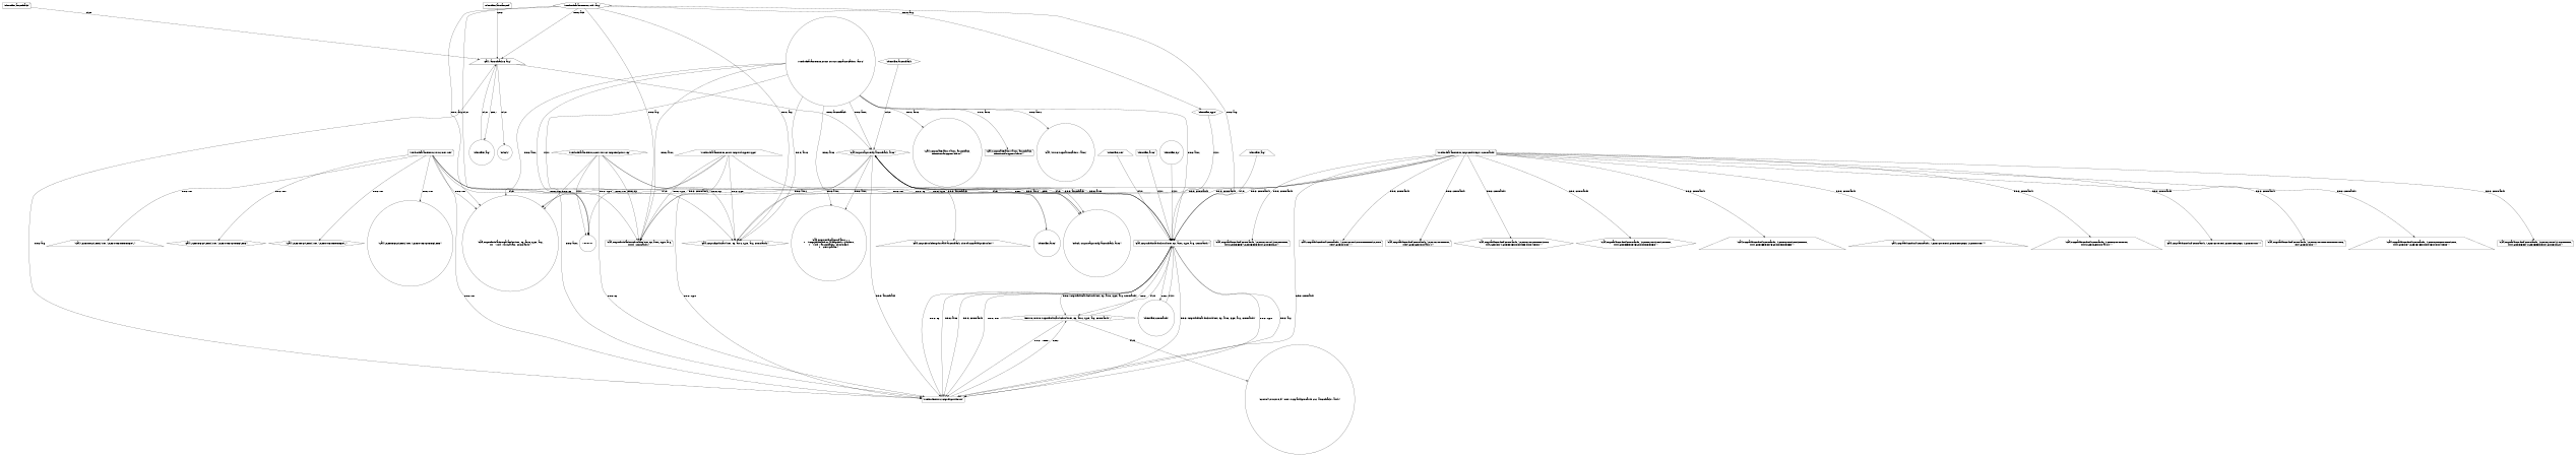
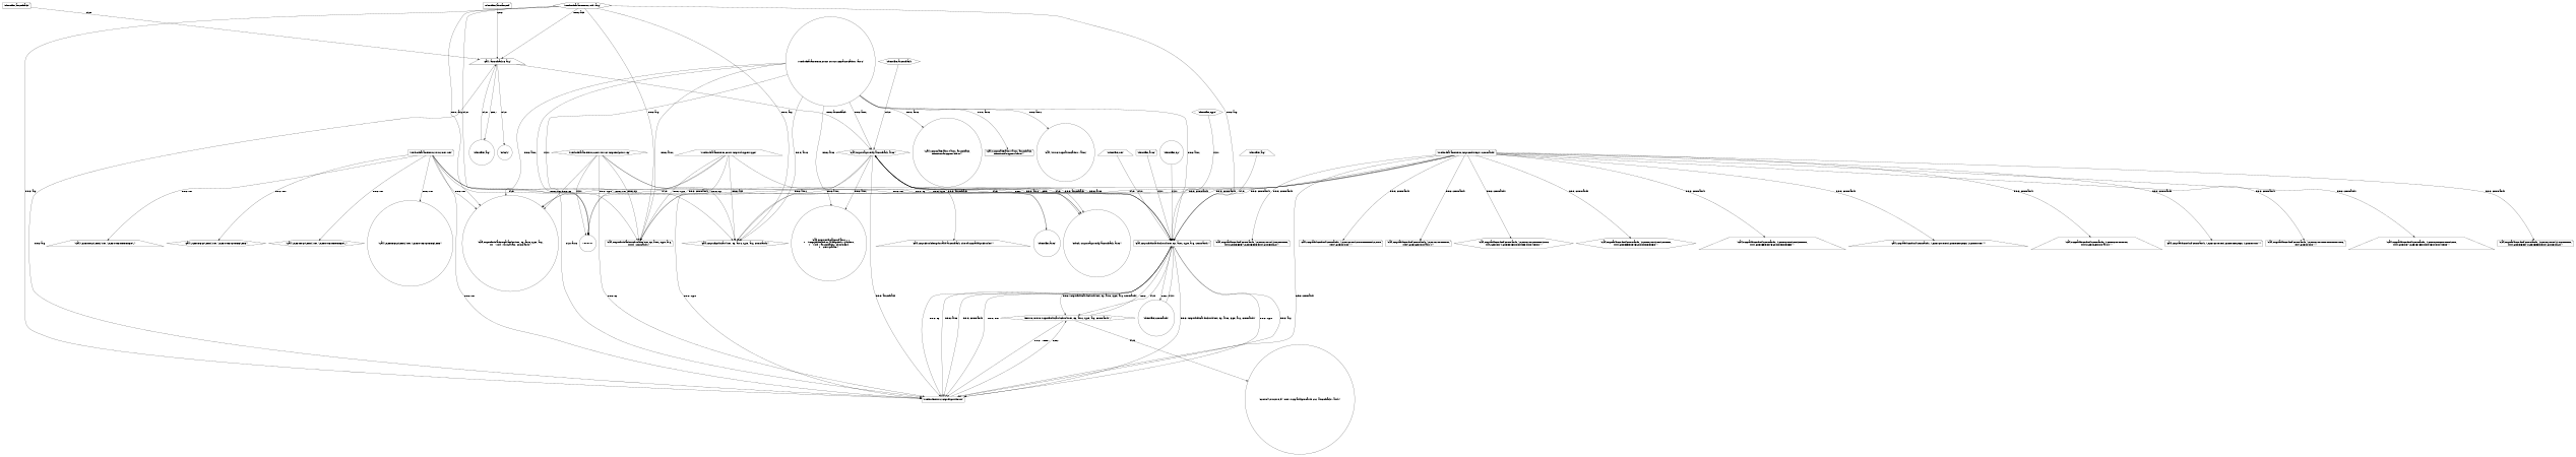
  digraph {
    node [shape=note]
    n1 [label="(Call,sctp_sf_discard_chunk(net, ep, asoc, type, arg, commands))"]
    n2 [label="(Return,return sctp_sf_discard_chunk(net, ep, asoc, type, arg, commands);)" shape=hexagon]
    n3 [label="(Identifier,commands)" shape=circle]
    n4 [label="(MethodReturn,sctp_disposition_t)"]
    n5 [label="(ControlStructure,if (!net->sctp.addip_noauth && !asconf_ack->auth))" shape=circle]
    n6 [label="(MethodParameterIn,struct net *net)"]
    n7 [label="(Call,SCTP_INC_STATS(net, SCTP_MIB_ABORTEDS))" shape=trapezium]
    n8 [label="(Call,SCTP_DEC_STATS(net, SCTP_MIB_CURRESTAB))" shape=hexagon]
    n9 [label="(Call,SCTP_INC_STATS(net, SCTP_MIB_ABORTEDS))" shape=hexagon]
    n10 [label="(Call,sctp_sf_violation_chunklen(net, ep, asoc, type, arg,\n\t\t\t\t\t\t  commands))"]
    n11 [label="(Call,SCTP_DEC_STATS(net, SCTP_MIB_CURRESTAB))" shape=circle]
    n12 [label="(Call,sctp_sf_violation_paramlen(net, ep, asoc, type, arg,\n \t\t\t   (void *)err_param, commands))" shape=circle]
    n13 [label="(Call,sctp_sf_pdiscard(net, ep, asoc, type, arg, commands))" shape=hexagon]
    1000107 [shape=circle]
    n15 [label="(MethodParameterIn,const struct sctp_endpoint *ep)" shape=hexagon]
    n16 [label="(Call,sctp_vtag_verify(asconf_ack, asoc))" shape=hexagon]
    n17 [label="(Call,sctp_chunk_length_valid(asconf_ack, sizeof(sctp_addip_chunk_t)))" shape=trapezium]
    n18 [label="(Block,!sctp_vtag_verify(asconf_ack, asoc))" shape=circle]
    n19 [label="(Call,sctp_verify_asconf(asoc,\n\t    (sctp_paramhdr_t *)addip_hdr->params,\n\t    (void *)asconf_ack->chunk_end,\n\t    &err_param))" shape=circle]
    n20 [label="(Identifier,asoc)" shape=circle]
    n21 [label="(Call,*asconf_ack = arg)" shape=trapezium]
    n22 [label="(Identifier,arg)" shape=circle]
    n23 [label="(Block,)" shape=circle]
    n24 [label="(MethodParameterIn,void *arg)" shape=hexagon]
    n25 [label="(MethodParameterIn,const struct sctp_association *asoc)" shape=circle]
    n26 [label="(Call,sctp_make_abort(asoc, asconf_ack,\n\t\t\t\t\tsizeof(sctp_errhdr_t)))" shape=circle]
    n27 [label="(Call,sctp_make_abort(asoc, asconf_ack,\n\t\t\t\t\tsizeof(sctp_errhdr_t)))"]
    n28 [label="(Call,(struct sctp_association *)asoc)" shape=circle]
    n29 [label="(MethodParameterIn,const sctp_subtype_t type)" shape=trapezium]
    n30 [label="(MethodParameterIn,sctp_cmd_seq_t *commands)"]
    n31 [label="(Call,sctp_add_cmd_sf(commands, SCTP_CMD_SEND_NEXT_ASCONF,\n\t\t\t\t\tSCTP_NULL()))"]
    n32 [label="(Call,sctp_add_cmd_sf(commands, SCTP_CMD_REPLY,\n\t\t\t\t\tSCTP_CHUNK(abort)))"]
    n33 [label="(Call,sctp_add_cmd_sf(commands, SCTP_CMD_TIMER_STOP,\n\t\t\t\tSCTP_TO(SCTP_EVENT_TIMEOUT_T4_RTO)))" shape=hexagon]
    n34 [label="(Call,sctp_add_cmd_sf(commands, SCTP_CMD_SET_SK_ERR,\n\t\t\t\tSCTP_ERROR(ECONNABORTED)))" shape=hexagon]
    n35 [label="(Call,sctp_add_cmd_sf(commands, SCTP_CMD_SET_SK_ERR,\n\t\t\t\tSCTP_ERROR(ECONNABORTED)))" shape=trapezium]
    n36 [label="(Call,sctp_add_cmd_sf(commands, SCTP_CMD_DISCARD_PACKET, SCTP_NULL()))" shape=trapezium]
    n37 [label="(Call,sctp_add_cmd_sf(commands, SCTP_CMD_REPLY,\n\t\t\t\t\tSCTP_CHUNK(abort)))" shape=trapezium]
    n38 [label="(Call,sctp_add_cmd_sf(commands, SCTP_CMD_DISCARD_PACKET, SCTP_NULL()))"]
    n39 [label="(Call,sctp_add_cmd_sf(commands, SCTP_CMD_REPORT_BAD_TAG,\n\t\t\t\tSCTP_NULL()))"]
    n40 [label="(Call,sctp_add_cmd_sf(commands, SCTP_CMD_TIMER_STOP,\n\t\t\t\tSCTP_TO(SCTP_EVENT_TIMEOUT_T4_RTO)))" shape=trapezium]
    n41 [label="(Call,sctp_add_cmd_sf(commands, SCTP_CMD_ASSOC_FAILED,\n\t\t\t\tSCTP_PERR(SCTP_ERROR_ASCONF_ACK)))"]
    n42 [label="(Call,sctp_add_cmd_sf(commands, SCTP_CMD_ASSOC_FAILED,\n\t\t\t\tSCTP_PERR(SCTP_ERROR_ASCONF_ACK)))"]
    n43 [label="(Identifier,asconf_ack)"]
    n44 [label="(Identifier,type)" shape=hexagon]
    n45 [label="(Identifier,asconf_ack)" shape=hexagon]
    n46 [label="(Identifier,arg)" shape=trapezium]
    n47 [label="(Identifier,net)" shape=trapezium]
    n48 [label="(Identifier,asoc)"]
    n49 [label="(Identifier,ep)" shape=circle]
    n50 [label="(Identifier,last_asconf)"]
    n1 -> n2 [label="AST: "]
    n1 -> n2 [label="DDG: sctp_sf_discard_chunk(net, ep, asoc, type, arg, commands)"]
    n1 -> n3 [label="CFG: "]
    n1 -> n4 [label="DDG: sctp_sf_discard_chunk(net, ep, asoc, type, arg, commands)"]
    n1 -> n4 [label="DDG: type"]
    n1 -> n4 [label="DDG: arg"]
    n1 -> n4 [label="DDG: ep"]
    n1 -> n4 [label="DDG: asoc"]
    n1 -> n4 [label="DDG: commands"]
    n1 -> n4 [label="DDG: net"]
    n2 -> n1 [label="CFG: "]
    n2 -> n4 [label="DDG: <RET>"]
    n2 -> n5 [label="AST: "]
    n3 -> n1 [label="AST: "]
    n4 -> n2 [label="CFG: "]
    n6 -> n1 [label="DDG: net"]
    n6 -> n4 [label="DDG: net"]
    n6 -> n7 [label="DDG: net"]
    n6 -> n8 [label="DDG: net"]
    n6 -> n9 [label="DDG: net"]
    n6 -> n10 [label="DDG: net"]
    n6 -> n11 [label="DDG: net"]
    n6 -> n12 [label="DDG: net"]
    n6 -> n13 [label="DDG: net"]
    n6 -> 1000107 [label="AST: "]
    n15 -> n1 [label="DDG: ep"]
    n15 -> n4 [label="DDG: ep"]
    n15 -> n10 [label="DDG: ep"]
    n15 -> n12 [label="DDG: ep"]
    n15 -> n13 [label="DDG: ep"]
    n15 -> 1000107 [label="AST: "]
    n16 -> n1 [label="DDG: asoc"]
    n16 -> n4 [label="DDG: asconf_ack"]
    n16 -> n10 [label="DDG: asoc"]
    n16 -> n13 [label="DDG: asoc"]
    n16 -> n17 [label="DDG: asconf_ack"]
    n16 -> n18 [label="AST: "]
    n16 -> n18 [label="DDG: asconf_ack"]
    n16 -> n18 [label="DDG: asoc"]
    n16 -> n19 [label="DDG: asoc"]
    n16 -> n20 [label="CFG: "]
    n18 -> n16 [label="CFG: "]
    n20 -> n16 [label="AST: "]
    n21 -> n4 [label="DDG: arg"]
    n21 -> n16 [label="DDG: asconf_ack"]
    n21 -> n22 [label="CFG: "]
    n21 -> n23 [label="AST: "]
    n22 -> n21 [label="AST: "]
    n24 -> n1 [label="DDG: arg"]
-   n24 -> n44 [label="DDG: arg"]
+   n24 -> n4 [label="DDG: arg"]
    n24 -> n10 [label="DDG: arg"]
    n24 -> n12 [label="DDG: arg"]
    n24 -> n13 [label="DDG: arg"]
    n24 -> 1000107 [label="AST: "]
    n24 -> n21 [label="DDG: ack"]
    n25 -> n1 [label="DDG: asoc"]
-   n25 -> n4 [label="DDG: asoc"]
+   n25 -> n4 [label="AST: asoc"]
    n25 -> n10 [label="DDG: asoc"]
    n25 -> n12 [label="DDG: asoc"]
    n25 -> n13 [label="DDG: asoc"]
    n25 -> 1000107 [label="AST: "]
    n25 -> n16 [label="DDG: asoc"]
    n25 -> n19 [label="DDG: asoc"]
    n25 -> n26 [label="DDG: asoc"]
    n25 -> n27 [label="DDG: asoc"]
    n25 -> n28 [label="DDG: asoc"]
    n29 -> n1 [label="DDG: type"]
    n29 -> n4 [label="DDG: type"]
    n29 -> n10 [label="DDG: type"]
    n29 -> n12 [label="DDG: type"]
-   n29 -> n13 [label="DDG: type"]
+   n29 -> n13 [label="DDG: ack"]
    n29 -> 1000107 [label="AST: "]
    n30 -> n1 [label="DDG: commands"]
    n30 -> n4 [label="CFG: commands"]
    n30 -> n10 [label="DDG: commands"]
    n30 -> n12 [label="DDG: commands"]
    n30 -> n13 [label="DDG: commands"]
+   n30 -> 1000107 [label="AST: "]
    n30 -> n31 [label="DDG: commands"]
    n30 -> n32 [label="DDG: commands"]
    n30 -> n33 [label="DDG: commands"]
    n30 -> n34 [label="DDG: commands"]
    n30 -> n35 [label="DDG: commands"]
    n30 -> n36 [label="DDG: commands"]
    n30 -> n37 [label="DDG: commands"]
    n30 -> n38 [label="DDG: commands"]
    n30 -> n39 [label="DDG: commands"]
    n30 -> n40 [label="DDG: commands"]
    n30 -> n41 [label="DDG: commands"]
    n30 -> n42 [label="DDG: commands"]
    n43 -> n21 [label="AST: "]
    n44 -> n1 [label="AST: "]
    n45 -> n16 [label="AST: "]
    n46 -> n1 [label="AST: "]
    n47 -> n1 [label="AST: "]
    n48 -> n1 [label="AST: "]
    n49 -> n1 [label="AST: "]
    n50 -> n21 [label="CFG: "]
  }
